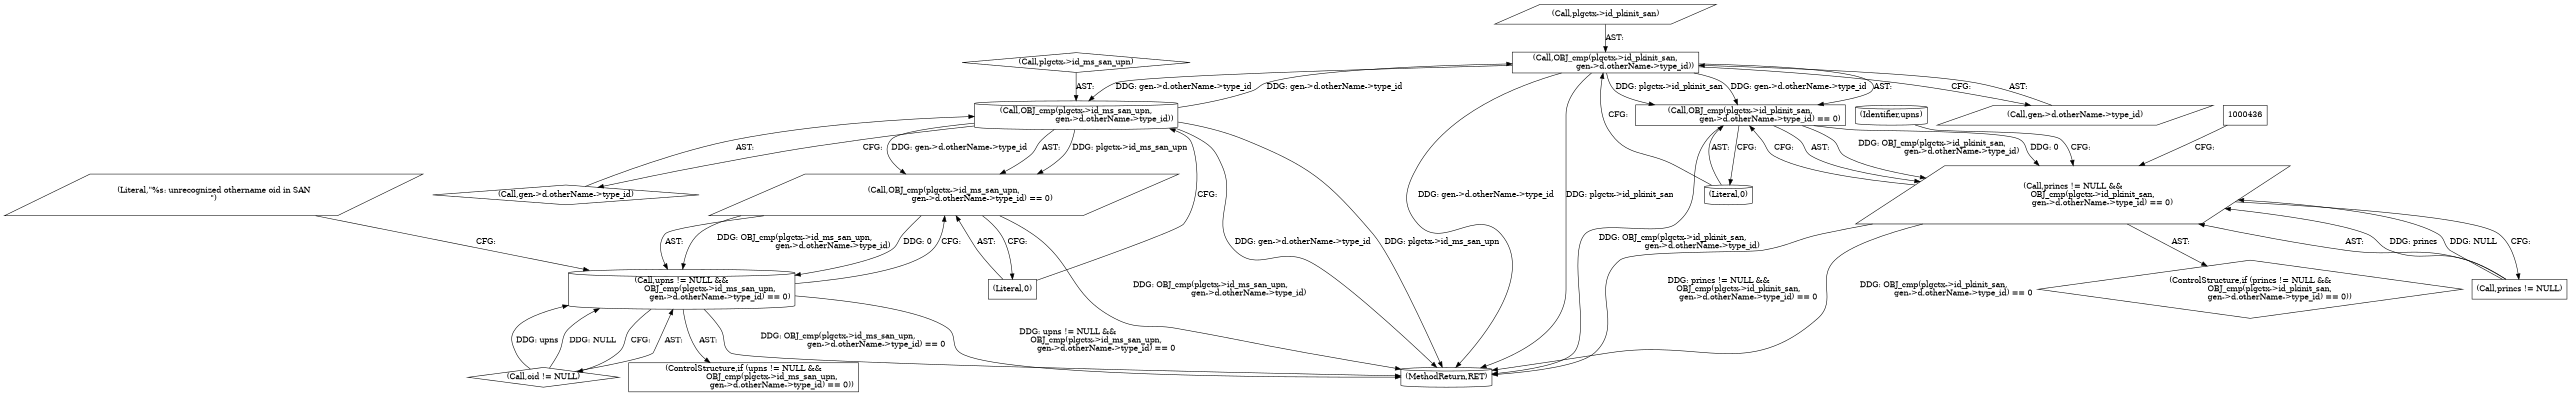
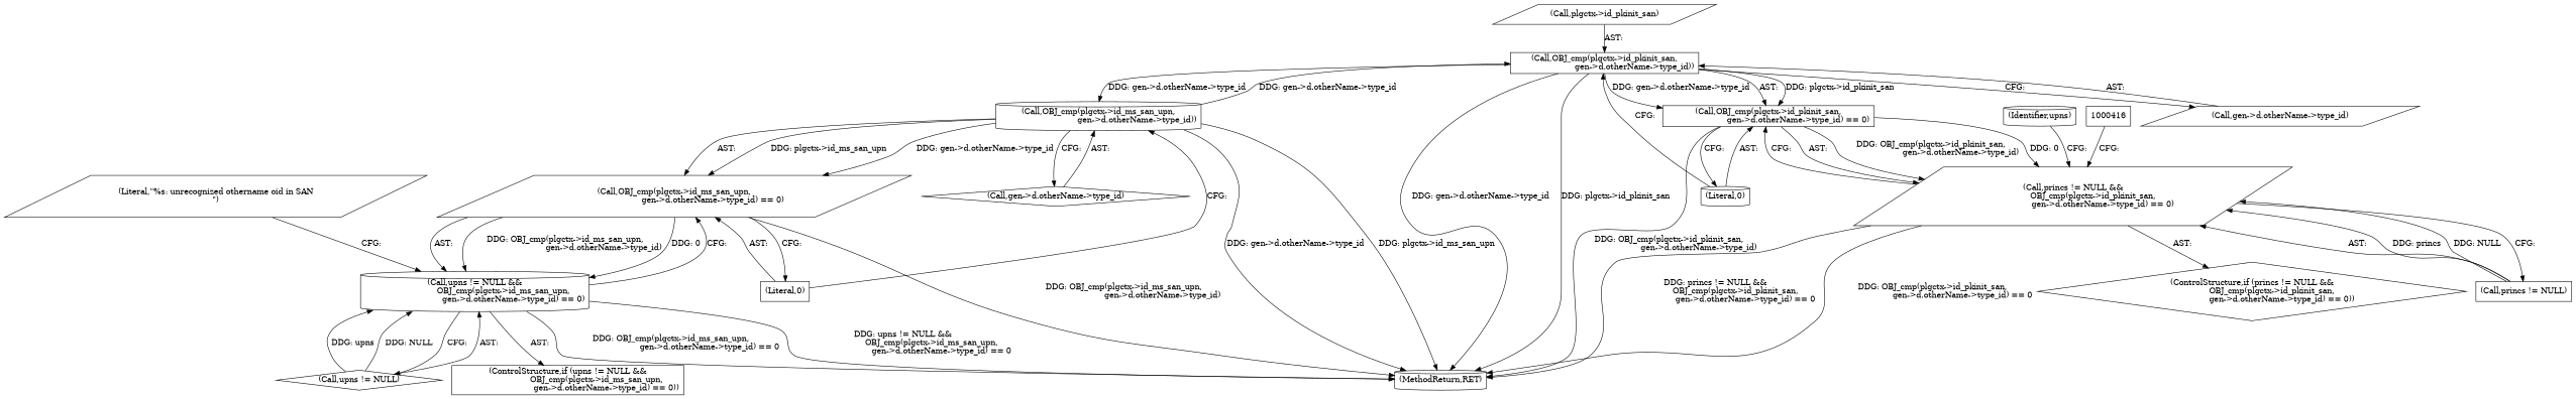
  digraph {
    node [shape=box]
    n1 [label="(Call,OBJ_cmp(plgctx->id_pkinit_san,\n                        gen->d.otherName->type_id))"]
    n2 [label="(Call,OBJ_cmp(plgctx->id_ms_san_upn,\n                               gen->d.otherName->type_id))" shape=cylinder]
    n3 [label="(Call,OBJ_cmp(plgctx->id_pkinit_san,\n                        gen->d.otherName->type_id) == 0)"]
    n4 [label="(Call,gen->d.otherName->type_id)" shape=parallelogram]
    n5 [label="(MethodReturn,RET)" shape=cylinder]
    n6 [label="(Call,OBJ_cmp(plgctx->id_ms_san_upn,\n                               gen->d.otherName->type_id) == 0)" shape=parallelogram]
    n7 [label="(Call,gen->d.otherName->type_id)" shape=diamond]
    n8 [label="(Call,princs != NULL &&\n                OBJ_cmp(plgctx->id_pkinit_san,\n                        gen->d.otherName->type_id) == 0)" shape=parallelogram]
    n9 [label="(Literal,0)" shape=cylinder]
    n10 [label="(Call,upns != NULL &&\n                       OBJ_cmp(plgctx->id_ms_san_upn,\n                               gen->d.otherName->type_id) == 0)" shape=cylinder]
    n11 [label="(Literal,0)"]
    n12 [label="(Call,princs != NULL)"]
    n13 [label="(ControlStructure,if (princs != NULL &&\n                OBJ_cmp(plgctx->id_pkinit_san,\n                        gen->d.otherName->type_id) == 0))" shape=diamond]
-   n14 [label="(Call,oid != NULL)" shape=diamond]
+   n14 [label="(Call,upns != NULL)" shape=diamond]
    n15 [label="(ControlStructure,if (upns != NULL &&\n                       OBJ_cmp(plgctx->id_ms_san_upn,\n                               gen->d.otherName->type_id) == 0))"]
-   n16 [label="(Call,plgctx->id_ms_san_upn)" shape=diamond]
    n17 [label="(Call,plgctx->id_pkinit_san)" shape=parallelogram]
    n18 [label="(Identifier,upns)" shape=cylinder]
    n19 [label="(Literal,\"%s: unrecognized othername oid in SAN\n\")" shape=parallelogram]
-   1000416 [label=1000436]
+   1000416
    n1 -> n2 [label="DDG: gen->d.otherName->type_id"]
    n1 -> n3 [label="AST: "]
    n1 -> n3 [label="DDG: plgctx->id_pkinit_san"]
    n1 -> n3 [label="DDG: gen->d.otherName->type_id"]
    n1 -> n4 [label="CFG: "]
    n1 -> n5 [label="DDG: gen->d.otherName->type_id"]
    n1 -> n5 [label="DDG: plgctx->id_pkinit_san"]
    n2 -> n1 [label="DDG: gen->d.otherName->type_id"]
    n2 -> n5 [label="DDG: plgctx->id_ms_san_upn"]
    n2 -> n5 [label="DDG: gen->d.otherName->type_id"]
    n2 -> n6 [label="AST: "]
    n2 -> n6 [label="DDG: plgctx->id_ms_san_upn"]
    n2 -> n6 [label="DDG: gen->d.otherName->type_id"]
    n2 -> n7 [label="CFG: "]
    n3 -> n5 [label="DDG: OBJ_cmp(plgctx->id_pkinit_san,\n                        gen->d.otherName->type_id)"]
    n3 -> n8 [label="AST: "]
    n3 -> n8 [label="DDG: OBJ_cmp(plgctx->id_pkinit_san,\n                        gen->d.otherName->type_id)"]
    n3 -> n8 [label="DDG: 0"]
    n3 -> n9 [label="CFG: "]
    n4 -> n1 [label="AST: "]
    n6 -> n5 [label="DDG: OBJ_cmp(plgctx->id_ms_san_upn,\n                               gen->d.otherName->type_id)"]
    n6 -> n10 [label="AST: "]
    n6 -> n10 [label="DDG: OBJ_cmp(plgctx->id_ms_san_upn,\n                               gen->d.otherName->type_id)"]
    n6 -> n10 [label="DDG: 0"]
    n6 -> n11 [label="CFG: "]
    n7 -> n2 [label="AST: "]
    n8 -> n3 [label="CFG: "]
    n8 -> n5 [label="DDG: princs != NULL &&\n                OBJ_cmp(plgctx->id_pkinit_san,\n                        gen->d.otherName->type_id) == 0"]
    n8 -> n5 [label="DDG: OBJ_cmp(plgctx->id_pkinit_san,\n                        gen->d.otherName->type_id) == 0"]
    n8 -> n12 [label="CFG: "]
    n8 -> n13 [label="AST: "]
    n9 -> n1 [label="CFG: "]
    n9 -> n3 [label="AST: "]
    n10 -> n5 [label="DDG: upns != NULL &&\n                       OBJ_cmp(plgctx->id_ms_san_upn,\n                               gen->d.otherName->type_id) == 0"]
    n10 -> n5 [label="DDG: OBJ_cmp(plgctx->id_ms_san_upn,\n                               gen->d.otherName->type_id) == 0"]
    n10 -> n6 [label="CFG: "]
    n10 -> n14 [label="CFG: "]
    n10 -> n15 [label="AST: "]
    n11 -> n2 [label="CFG: "]
    n11 -> n6 [label="AST: "]
    n12 -> n8 [label="AST: "]
    n12 -> n8 [label="DDG: princs"]
    n12 -> n8 [label="DDG: NULL"]
    n14 -> n10 [label="AST: "]
    n14 -> n10 [label="DDG: upns"]
    n14 -> n10 [label="DDG: NULL"]
-   n16 -> n2 [label="AST: "]
    n17 -> n1 [label="AST: "]
    n18 -> n8 [label="CFG: "]
    n19 -> n10 [label="CFG: "]
    1000416 -> n8 [label="CFG: "]
  }
